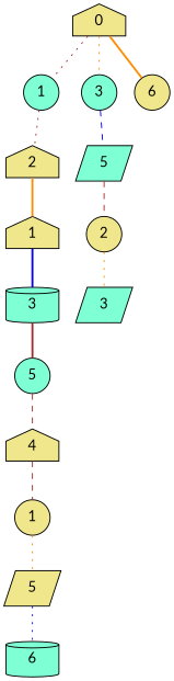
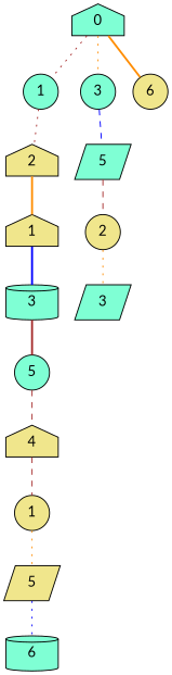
  graph {
    fontname=Lato
    node [style=filled fillcolor=khaki shape=circle fontname=Lato]
    edge [color=brown style=dotted fontname=Lato]
-   n1 [label=0 shape=house]
+   n1 [label=0 fillcolor=aquamarine shape=house]
    n2 [label=1 fillcolor=aquamarine]
    n3 [label=3 fillcolor=aquamarine]
    n4 [label=6]
    n5 [label=2 shape=house]
    n6 [label=1 shape=house]
    n7 [label=3 fillcolor=aquamarine shape=cylinder]
    n8 [label=5 fillcolor=aquamarine]
    n9 [label=4 shape=house]
    n10 [label=1]
    n11 [label=5 shape=parallelogram]
    n12 [label=6 fillcolor=aquamarine shape=cylinder]
    n13 [label=5 fillcolor=aquamarine shape=parallelogram]
    n14 [label=2]
    n15 [label=3 fillcolor=aquamarine shape=parallelogram]
    n1 -- n2
    n1 -- n3 [color=darkorange]
    n1 -- n4 [style=bold color=darkorange]
    n2 -- n5
    n3 -- n13 [color=blue style=dashed]
    n5 -- n6 [color=darkorange style=bold]
    n6 -- n7 [color=blue style=bold]
    n7 -- n8 [style=bold]
    n8 -- n9 [style=dashed]
    n9 -- n10 [style=dashed]
    n10 -- n11 [color=darkorange]
    n11 -- n12 [color=blue]
    n13 -- n14 [style=dashed]
    n14 -- n15 [color=darkorange]
  }
